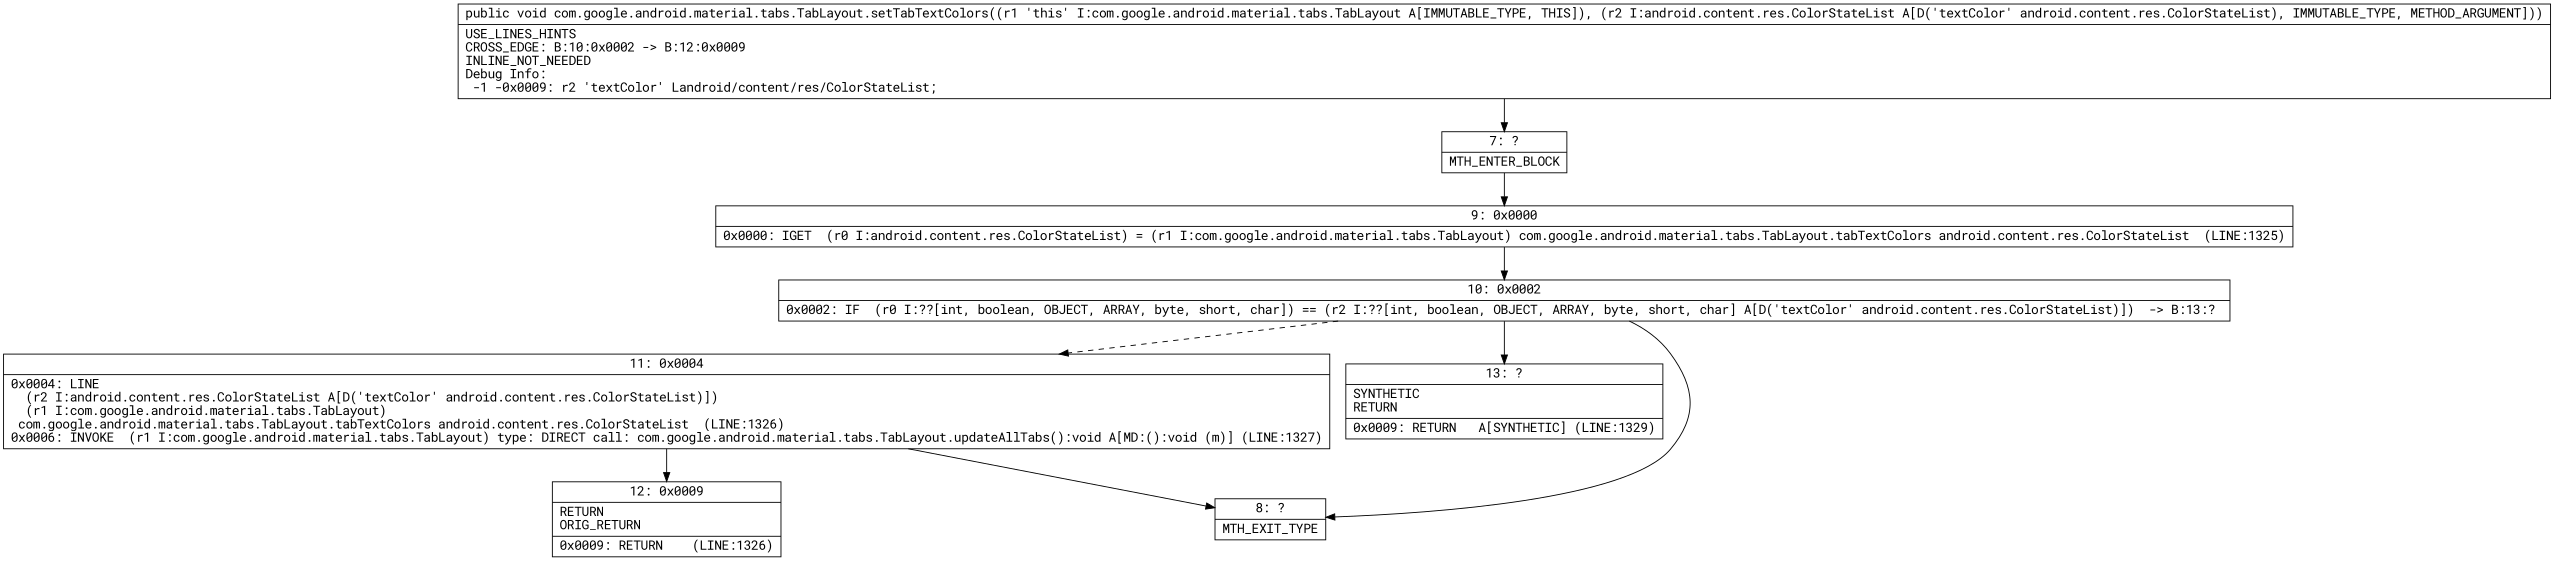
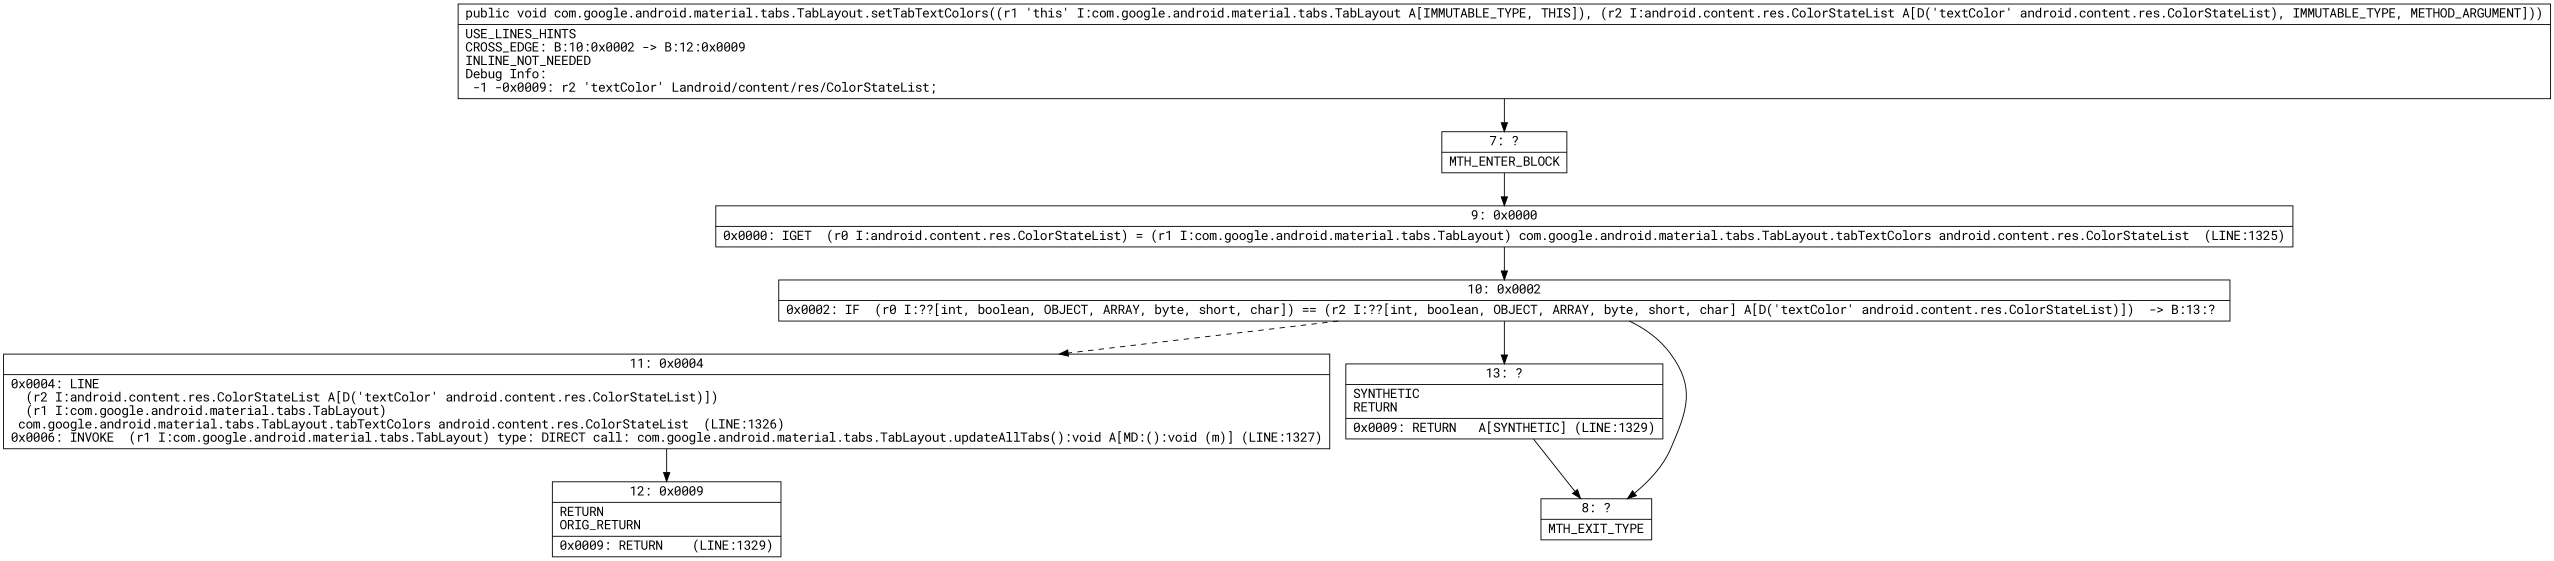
  digraph {
    fontname="Roboto Mono"
    node [fontname="Roboto Mono" shape=record]
    edge [fontname="Roboto Mono"]
    n1 [label="{7\:\ ?|MTH_ENTER_BLOCK\l}"]
    n2 [label="{9\:\ 0x0000|0x0000: IGET  (r0 I:android.content.res.ColorStateList) = (r1 I:com.google.android.material.tabs.TabLayout) com.google.android.material.tabs.TabLayout.tabTextColors android.content.res.ColorStateList  (LINE:1325)\l}"]
    n3 [label="{10\:\ 0x0002|0x0002: IF  (r0 I:??[int, boolean, OBJECT, ARRAY, byte, short, char]) == (r2 I:??[int, boolean, OBJECT, ARRAY, byte, short, char] A[D('textColor' android.content.res.ColorStateList)])  \-\> B:13:? \l}"]
    n4 [label="{11\:\ 0x0004|0x0004: LINE  \l  (r2 I:android.content.res.ColorStateList A[D('textColor' android.content.res.ColorStateList)])\l  (r1 I:com.google.android.material.tabs.TabLayout)\l com.google.android.material.tabs.TabLayout.tabTextColors android.content.res.ColorStateList  (LINE:1326)\l0x0006: INVOKE  (r1 I:com.google.android.material.tabs.TabLayout) type: DIRECT call: com.google.android.material.tabs.TabLayout.updateAllTabs():void A[MD:():void (m)] (LINE:1327)\l}"]
    n5 [label="{13\:\ ?|SYNTHETIC\lRETURN\l|0x0009: RETURN   A[SYNTHETIC] (LINE:1329)\l}"]
    n6 [label="{8\:\ ?|MTH_EXIT_TYPE\l}"]
-   n7 [label="{12\:\ 0x0009|RETURN\lORIG_RETURN\l|0x0009: RETURN    (LINE:1326)\l}"]
+   n7 [label="{12\:\ 0x0009|RETURN\lORIG_RETURN\l|0x0009: RETURN    (LINE:1329)\l}"]
    n8 [label="{public void com.google.android.material.tabs.TabLayout.setTabTextColors((r1 'this' I:com.google.android.material.tabs.TabLayout A[IMMUTABLE_TYPE, THIS]), (r2 I:android.content.res.ColorStateList A[D('textColor' android.content.res.ColorStateList), IMMUTABLE_TYPE, METHOD_ARGUMENT]))  | USE_LINES_HINTS\lCROSS_EDGE: B:10:0x0002 \-\> B:12:0x0009\lINLINE_NOT_NEEDED\lDebug Info:\l  \-1 \-0x0009: r2 'textColor' Landroid\/content\/res\/ColorStateList;\l}"]
    n1 -> n2
    n2 -> n3
    n3 -> n4 [style=dashed]
    n3 -> n5
    n3 -> n6
    n4 -> n7
-   n4 -> n6
+   n5 -> n6
    n8 -> n1
  }
